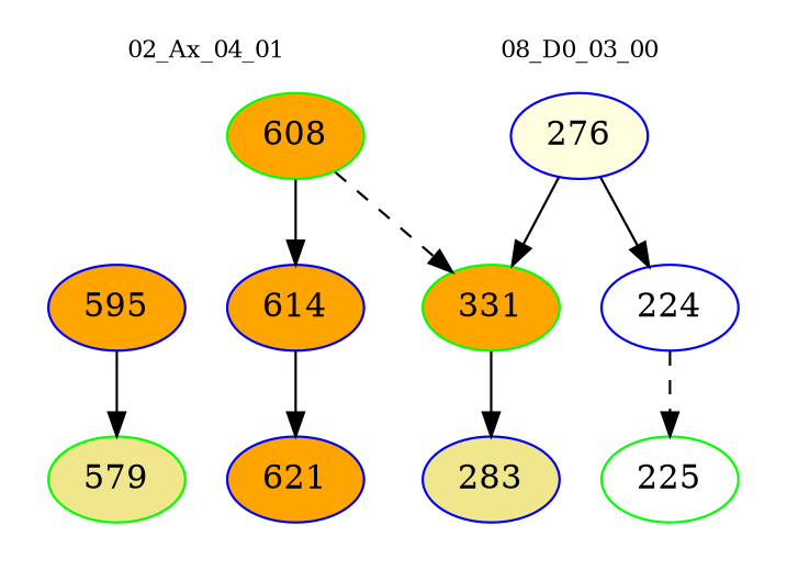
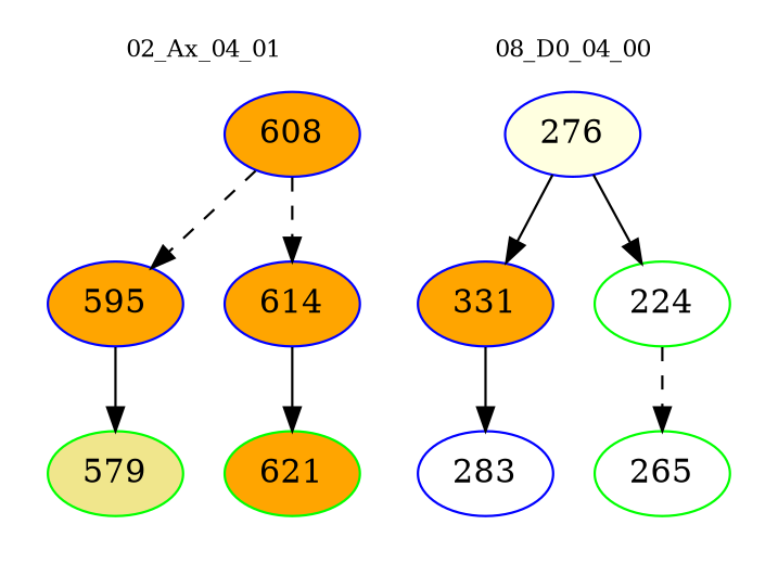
  digraph {
    node [color=blue fillcolor=orange style=filled]
    edge [color=black style=solid]
-   n1 [color=green label=608]
+   n1 [label=608]
    n2 [label=595]
    n3 [label=614]
    n4 [color=green fillcolor=khaki label=579]
-   n5 [label=621]
+   n5 [color=green label=621]
    n6 [fillcolor=lightyellow label=276]
-   n7 [color=green label=331]
-   n8 [fillcolor=white label=224]
-   n9 [fillcolor=khaki label=283]
-   n10 [color=green fillcolor=white label=225]
+   n7 [label=331]
+   n8 [color=green fillcolor=white label=224]
+   n9 [fillcolor=white label=283]
+   n10 [color=green fillcolor=white label=265]
    subgraph cluster_1 {
      color=white
      fontsize=10
      label="02_Ax_04_01"
      n1
      n2
      n3
      n4
      n5
    }
    subgraph cluster_2 {
      color=white
      fontsize=10
-     label="08_D0_03_00"
+     label="08_D0_04_00"
      n6
      n7
      n8
      n9
      n10
    }
-   n1 -> n7 [style=dashed]
-   n1 -> n3
+   n1 -> n2 [style=dashed]
+   n1 -> n3 [style=dashed]
    n2 -> n4
    n3 -> n5
    n6 -> n7
    n6 -> n8
    n7 -> n9
    n8 -> n10 [style=dashed]
  }
